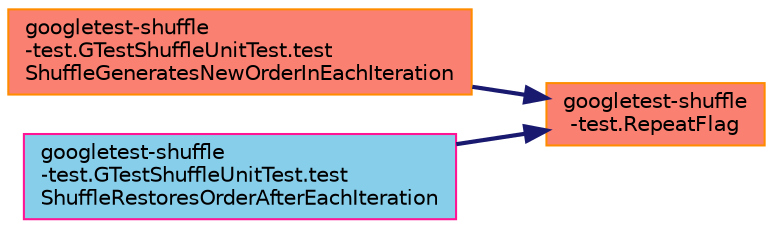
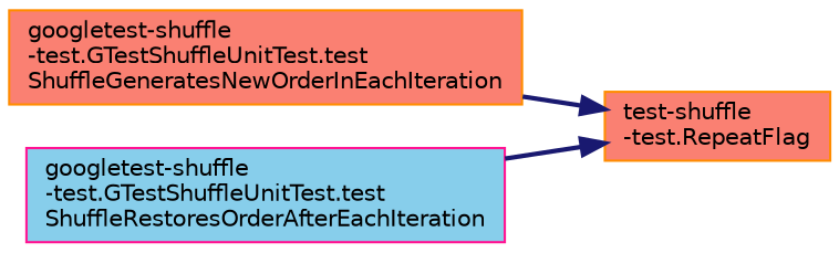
  digraph {
    rankdir=RL
    node [color=darkorange fillcolor=salmon fontname=Helvetica fontsize=10 shape=record style=filled]
    edge [color=midnightblue dir=back fontname=Helvetica fontsize=10 labelfontname=Helvetica labelfontsize=10 style=bold]
-   n1 [fontcolor=black height=0.2 label="googletest-shuffle\l-test.RepeatFlag" width=0.4]
+   n1 [fontcolor=black height=0.2 label="test-shuffle\l-test.RepeatFlag" width=0.4]
    n2 [height=0.2 label="googletest-shuffle\l-test.GTestShuffleUnitTest.test\lShuffleGeneratesNewOrderInEachIteration" width=0.4]
    n3 [color=deeppink height=0.2 label="googletest-shuffle\l-test.GTestShuffleUnitTest.test\lShuffleRestoresOrderAfterEachIteration" width=0.4 fillcolor=skyblue]
    n1 -> n2
    n1 -> n3
  }
